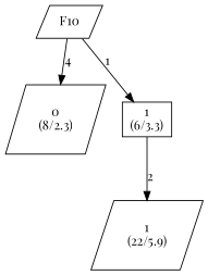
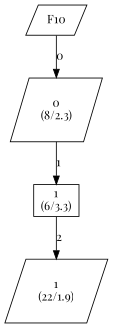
  digraph {
    fontname="Playfair Display"
    node [fontname="Playfair Display" shape=parallelogram]
    edge [fontname="Playfair Display"]
    n1 [label="F10\n"]
    n2 [label="0\n(8/2.3)"]
    n3 [label="1\n(6/3.3)" shape=box]
-   n4 [label="1\n(22/5.9)"]
-   n1 -> n2 [label=4]
-   n1 -> n3 [label=1]
+   n4 [label="1\n(22/1.9)"]
+   n1 -> n2 [label=0]
+   n2 -> n3 [label=1]
    n3 -> n4 [label=2]
  }
